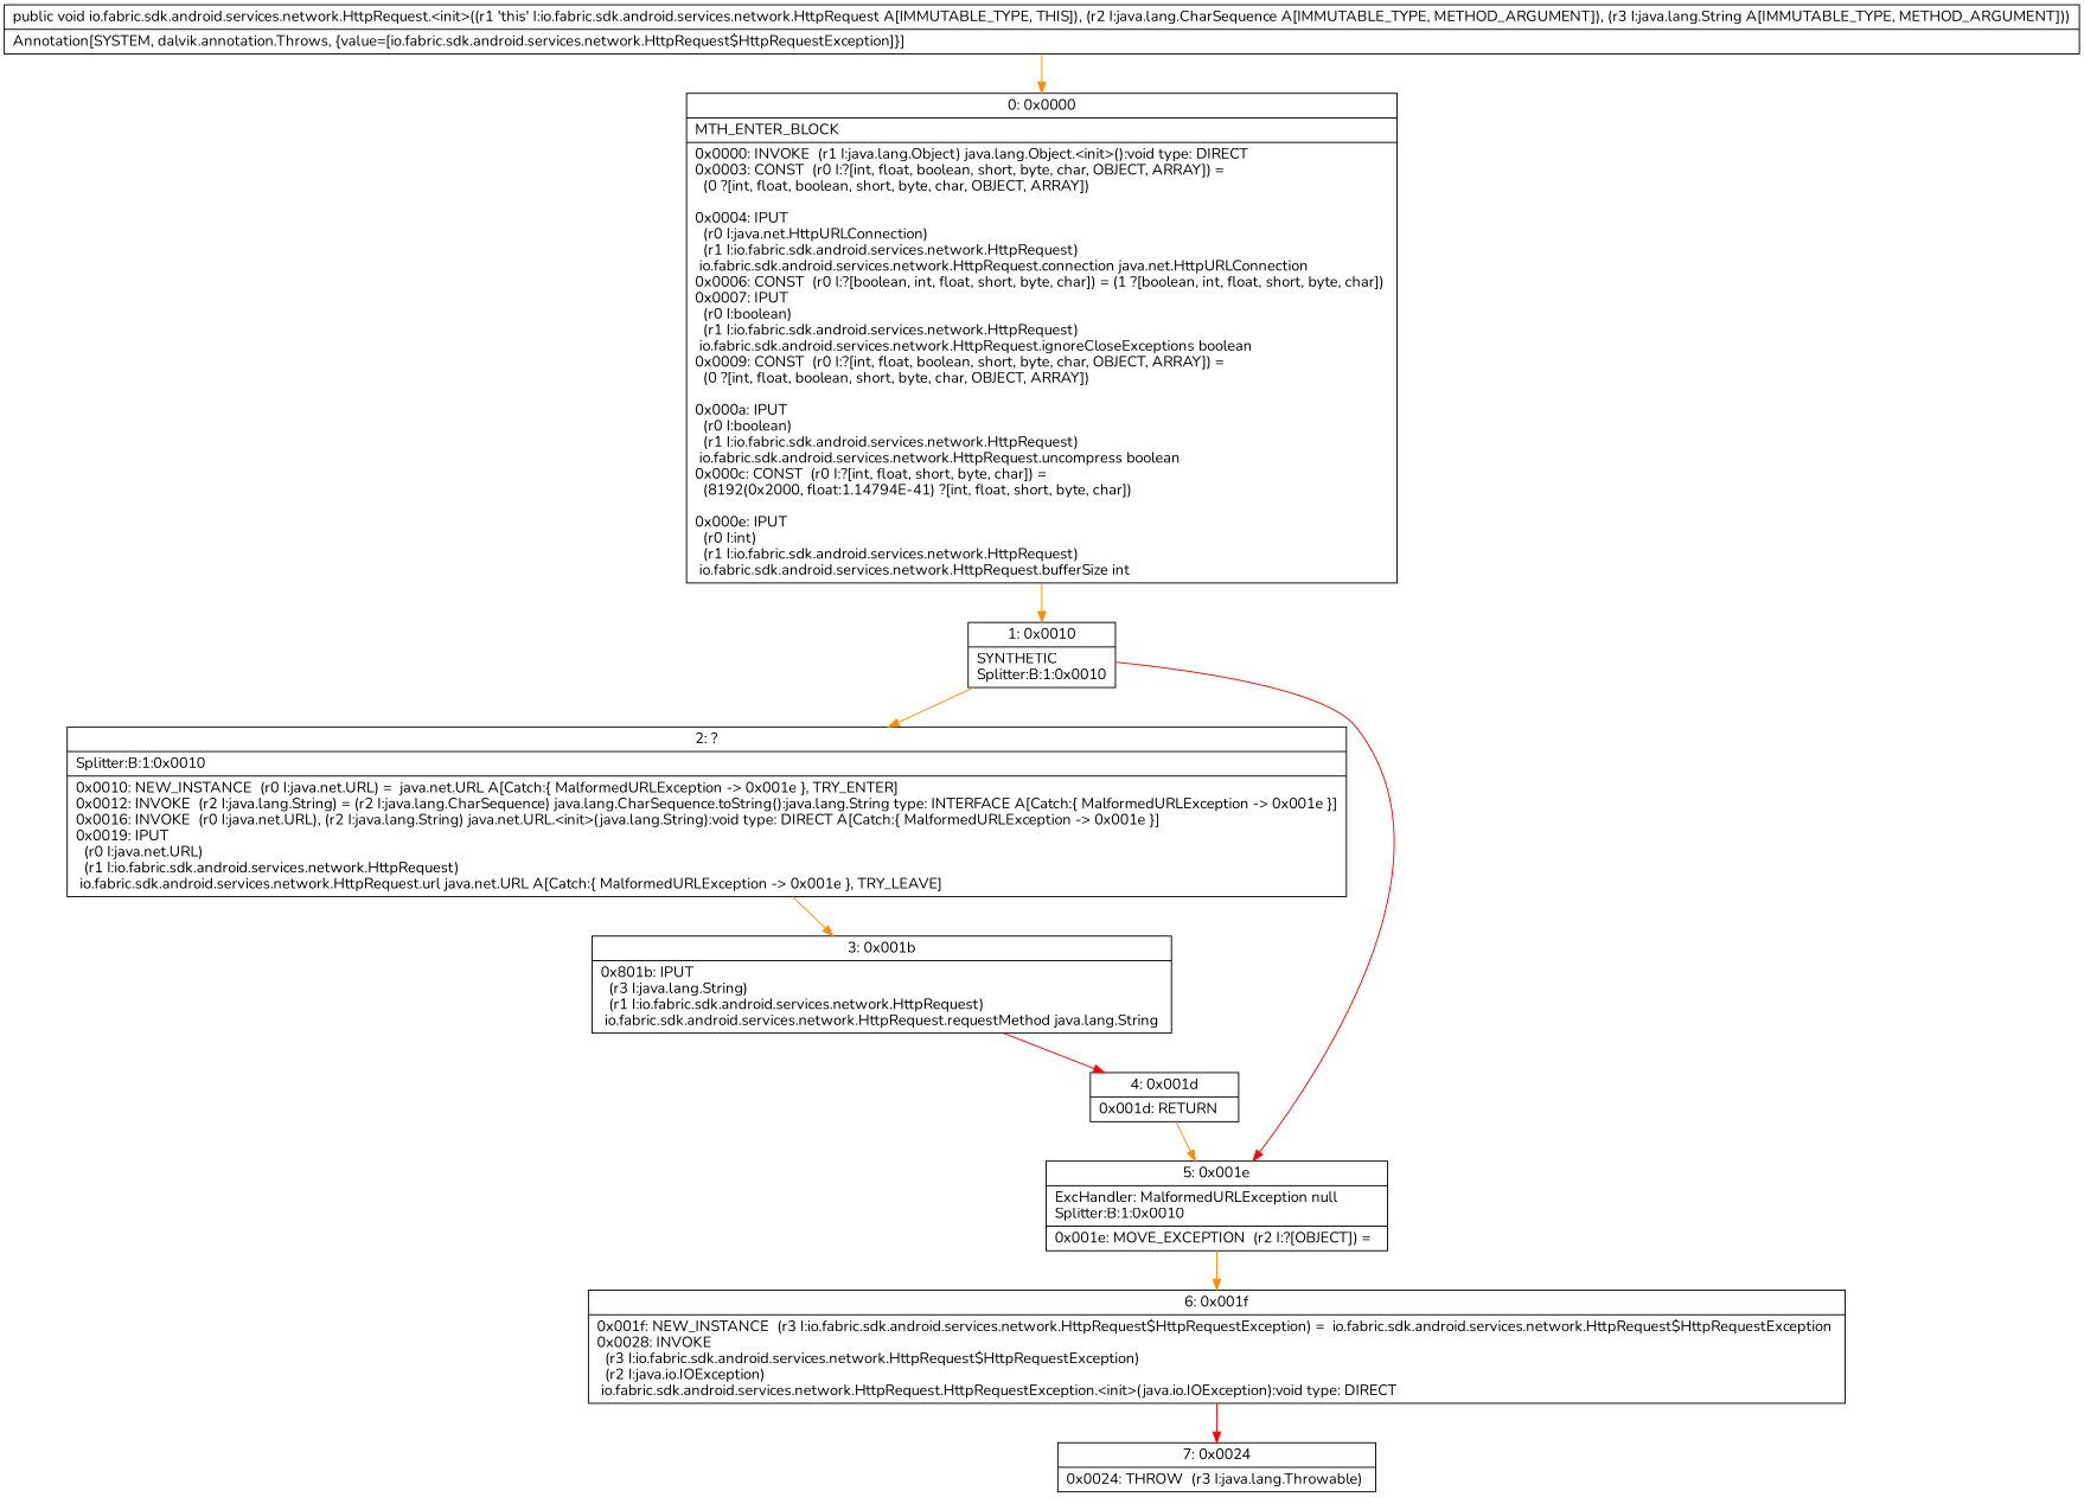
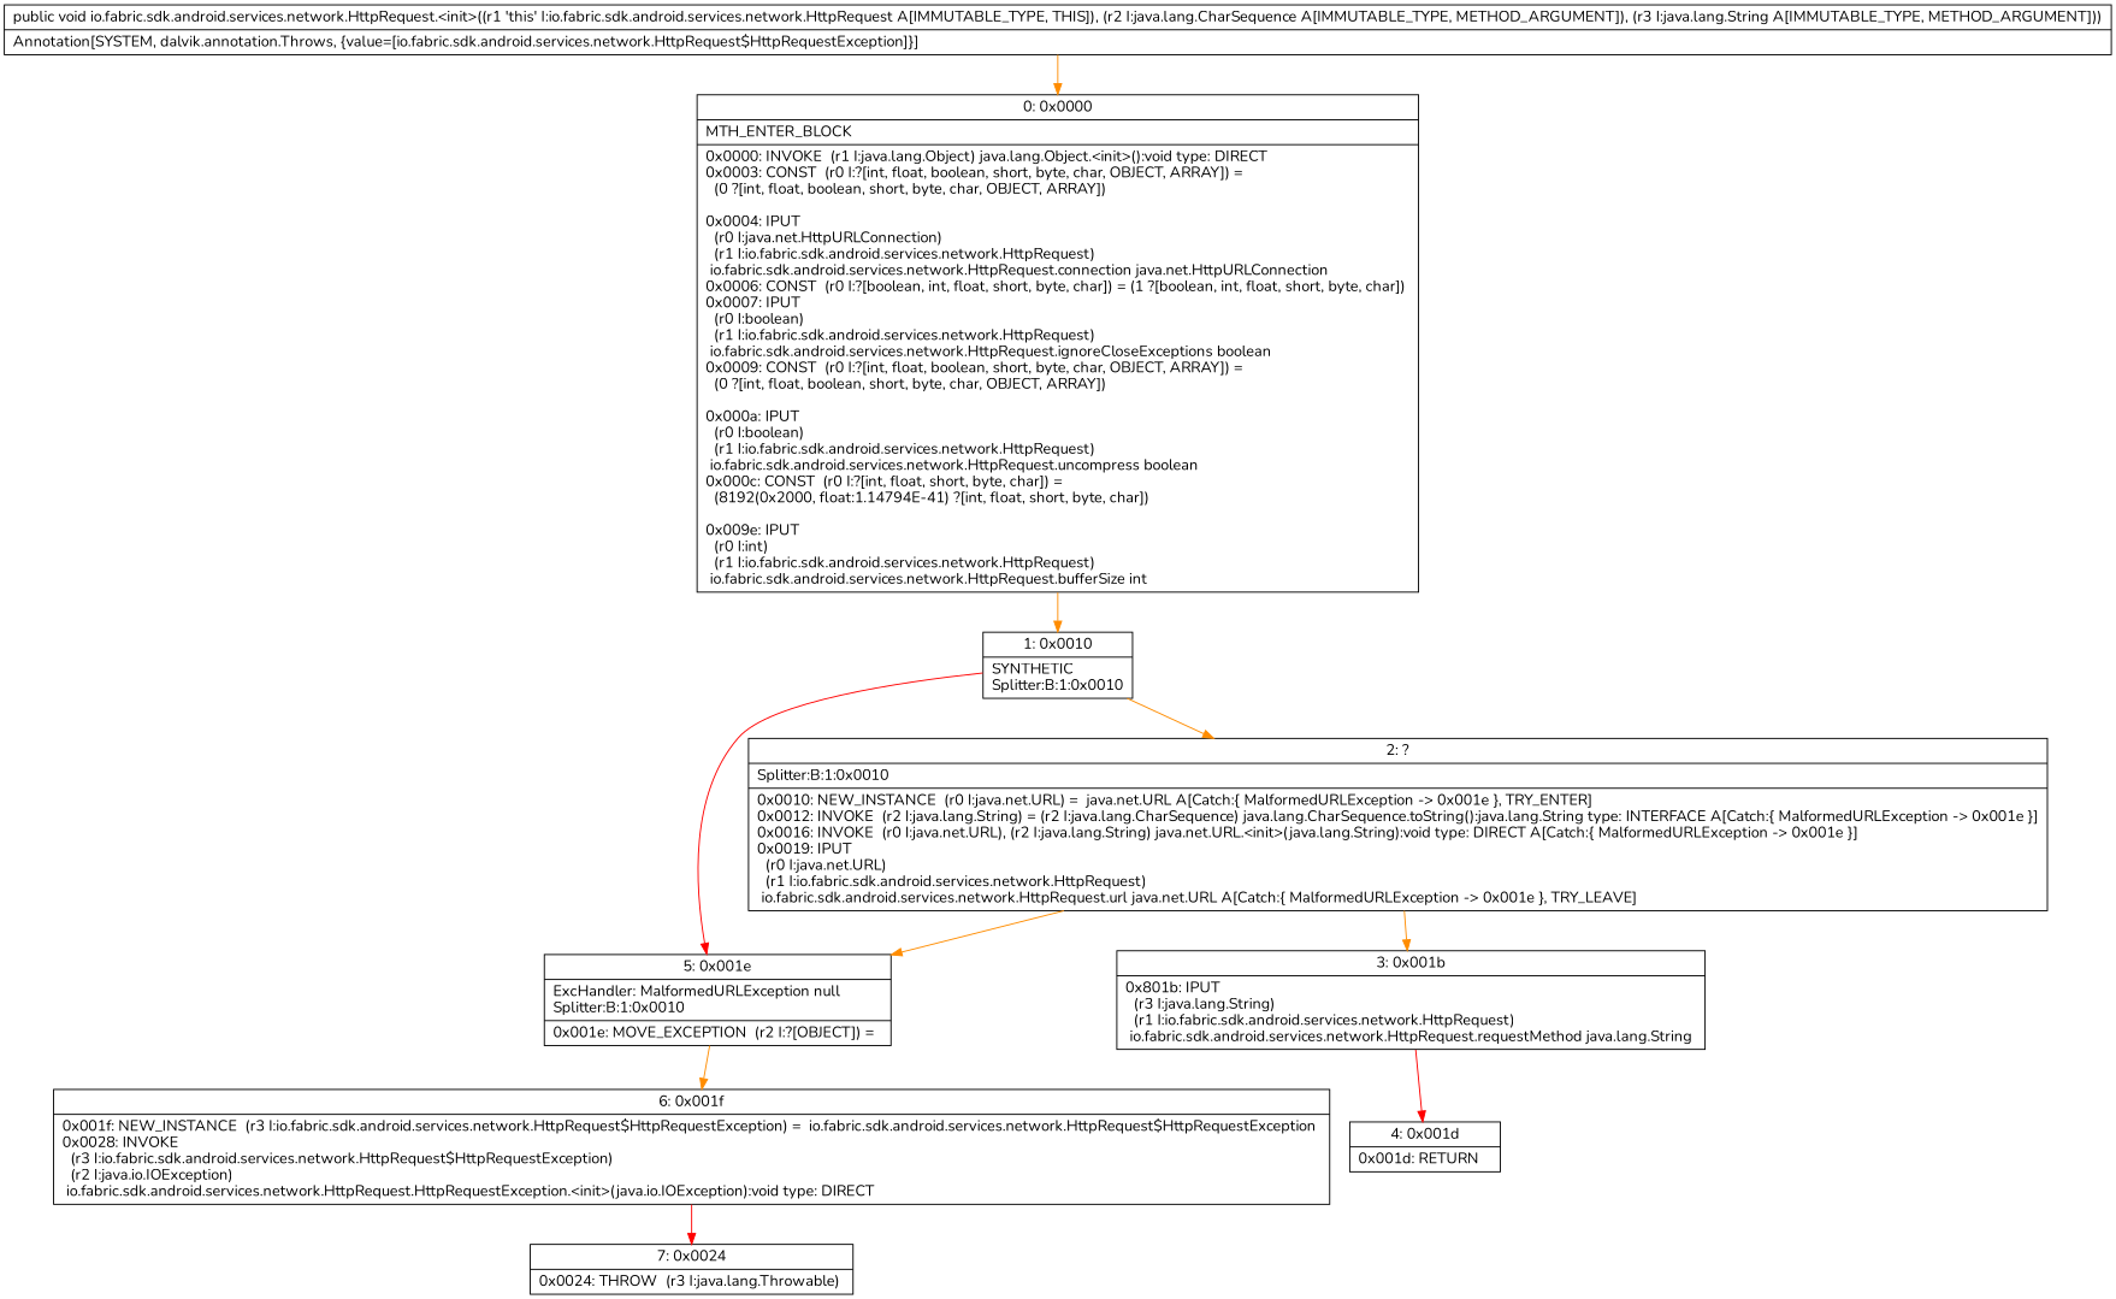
  digraph {
    fontname=Nunito
    node [fontname=Nunito shape=record]
    edge [color=darkorange fontname=Nunito]
-   n1 [label="{0\:\ 0x0000|MTH_ENTER_BLOCK\l|0x0000: INVOKE  (r1 I:java.lang.Object) java.lang.Object.\<init\>():void type: DIRECT \l0x0003: CONST  (r0 I:?[int, float, boolean, short, byte, char, OBJECT, ARRAY]) = \l  (0 ?[int, float, boolean, short, byte, char, OBJECT, ARRAY])\l \l0x0004: IPUT  \l  (r0 I:java.net.HttpURLConnection)\l  (r1 I:io.fabric.sdk.android.services.network.HttpRequest)\l io.fabric.sdk.android.services.network.HttpRequest.connection java.net.HttpURLConnection \l0x0006: CONST  (r0 I:?[boolean, int, float, short, byte, char]) = (1 ?[boolean, int, float, short, byte, char]) \l0x0007: IPUT  \l  (r0 I:boolean)\l  (r1 I:io.fabric.sdk.android.services.network.HttpRequest)\l io.fabric.sdk.android.services.network.HttpRequest.ignoreCloseExceptions boolean \l0x0009: CONST  (r0 I:?[int, float, boolean, short, byte, char, OBJECT, ARRAY]) = \l  (0 ?[int, float, boolean, short, byte, char, OBJECT, ARRAY])\l \l0x000a: IPUT  \l  (r0 I:boolean)\l  (r1 I:io.fabric.sdk.android.services.network.HttpRequest)\l io.fabric.sdk.android.services.network.HttpRequest.uncompress boolean \l0x000c: CONST  (r0 I:?[int, float, short, byte, char]) = \l  (8192(0x2000, float:1.14794E\-41) ?[int, float, short, byte, char])\l \l0x000e: IPUT  \l  (r0 I:int)\l  (r1 I:io.fabric.sdk.android.services.network.HttpRequest)\l io.fabric.sdk.android.services.network.HttpRequest.bufferSize int \l}"]
+   n1 [label="{0\:\ 0x0000|MTH_ENTER_BLOCK\l|0x0000: INVOKE  (r1 I:java.lang.Object) java.lang.Object.\<init\>():void type: DIRECT \l0x0003: CONST  (r0 I:?[int, float, boolean, short, byte, char, OBJECT, ARRAY]) = \l  (0 ?[int, float, boolean, short, byte, char, OBJECT, ARRAY])\l \l0x0004: IPUT  \l  (r0 I:java.net.HttpURLConnection)\l  (r1 I:io.fabric.sdk.android.services.network.HttpRequest)\l io.fabric.sdk.android.services.network.HttpRequest.connection java.net.HttpURLConnection \l0x0006: CONST  (r0 I:?[boolean, int, float, short, byte, char]) = (1 ?[boolean, int, float, short, byte, char]) \l0x0007: IPUT  \l  (r0 I:boolean)\l  (r1 I:io.fabric.sdk.android.services.network.HttpRequest)\l io.fabric.sdk.android.services.network.HttpRequest.ignoreCloseExceptions boolean \l0x0009: CONST  (r0 I:?[int, float, boolean, short, byte, char, OBJECT, ARRAY]) = \l  (0 ?[int, float, boolean, short, byte, char, OBJECT, ARRAY])\l \l0x000a: IPUT  \l  (r0 I:boolean)\l  (r1 I:io.fabric.sdk.android.services.network.HttpRequest)\l io.fabric.sdk.android.services.network.HttpRequest.uncompress boolean \l0x000c: CONST  (r0 I:?[int, float, short, byte, char]) = \l  (8192(0x2000, float:1.14794E\-41) ?[int, float, short, byte, char])\l \l0x009e: IPUT  \l  (r0 I:int)\l  (r1 I:io.fabric.sdk.android.services.network.HttpRequest)\l io.fabric.sdk.android.services.network.HttpRequest.bufferSize int \l}"]
    n2 [label="{1\:\ 0x0010|SYNTHETIC\lSplitter:B:1:0x0010\l}"]
    n3 [label="{2\:\ ?|Splitter:B:1:0x0010\l|0x0010: NEW_INSTANCE  (r0 I:java.net.URL) =  java.net.URL A[Catch:\{ MalformedURLException \-\> 0x001e \}, TRY_ENTER]\l0x0012: INVOKE  (r2 I:java.lang.String) = (r2 I:java.lang.CharSequence) java.lang.CharSequence.toString():java.lang.String type: INTERFACE A[Catch:\{ MalformedURLException \-\> 0x001e \}]\l0x0016: INVOKE  (r0 I:java.net.URL), (r2 I:java.lang.String) java.net.URL.\<init\>(java.lang.String):void type: DIRECT A[Catch:\{ MalformedURLException \-\> 0x001e \}]\l0x0019: IPUT  \l  (r0 I:java.net.URL)\l  (r1 I:io.fabric.sdk.android.services.network.HttpRequest)\l io.fabric.sdk.android.services.network.HttpRequest.url java.net.URL A[Catch:\{ MalformedURLException \-\> 0x001e \}, TRY_LEAVE]\l}"]
    n4 [label="{5\:\ 0x001e|ExcHandler: MalformedURLException null\lSplitter:B:1:0x0010\l|0x001e: MOVE_EXCEPTION  (r2 I:?[OBJECT]) =  \l}"]
    n5 [label="{3\:\ 0x001b|0x801b: IPUT  \l  (r3 I:java.lang.String)\l  (r1 I:io.fabric.sdk.android.services.network.HttpRequest)\l io.fabric.sdk.android.services.network.HttpRequest.requestMethod java.lang.String \l}"]
    n6 [label="{6\:\ 0x001f|0x001f: NEW_INSTANCE  (r3 I:io.fabric.sdk.android.services.network.HttpRequest$HttpRequestException) =  io.fabric.sdk.android.services.network.HttpRequest$HttpRequestException \l0x0028: INVOKE  \l  (r3 I:io.fabric.sdk.android.services.network.HttpRequest$HttpRequestException)\l  (r2 I:java.io.IOException)\l io.fabric.sdk.android.services.network.HttpRequest.HttpRequestException.\<init\>(java.io.IOException):void type: DIRECT \l}"]
    n7 [label="{4\:\ 0x001d|0x001d: RETURN   \l}"]
    n8 [label="{7\:\ 0x0024|0x0024: THROW  (r3 I:java.lang.Throwable) \l}"]
    n9 [label="{public void io.fabric.sdk.android.services.network.HttpRequest.\<init\>((r1 'this' I:io.fabric.sdk.android.services.network.HttpRequest A[IMMUTABLE_TYPE, THIS]), (r2 I:java.lang.CharSequence A[IMMUTABLE_TYPE, METHOD_ARGUMENT]), (r3 I:java.lang.String A[IMMUTABLE_TYPE, METHOD_ARGUMENT]))  | Annotation[SYSTEM, dalvik.annotation.Throws, \{value=[io.fabric.sdk.android.services.network.HttpRequest$HttpRequestException]\}]\l}"]
    n1 -> n2
    n2 -> n3
    n2 -> n4 [color=red]
-   n7 -> n4
+   n3 -> n4
    n3 -> n5
    n4 -> n6
    n5 -> n7 [color=red]
    n6 -> n8 [color=red]
    n9 -> n1
  }
